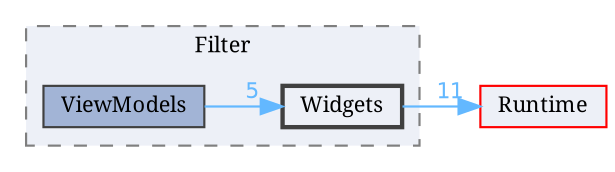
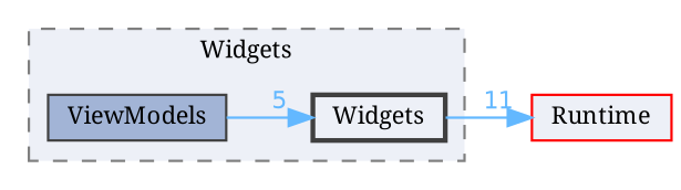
  digraph {
    compound=true
    fontname="Noto Serif"
    rankdir=LR
    node [color=grey25 fillcolor="#edf0f7" fontname="Noto Serif" fontsize=10 shape=box style=filled]
    edge [color=steelblue1 fontcolor=steelblue1 fontname="Noto Serif" fontsize=10 labeldistance=1.5 labelfontname=Helvetica labelfontsize=10]
    n1 [fillcolor="#a2b4d6" height=0.2 label=ViewModels width=0.4]
    n2 [height=0.2 label=Widgets style="filled,bold" width=0.4]
    n3 [color=red height=0.2 label=Runtime width=0.4]
    subgraph cluster_1 {
      bgcolor="#edf0f7"
      fontsize=10
-     label=Filter
+     label=Widgets
      pencolor=grey50
      style="filled,dashed"
      n1
      n2
    }
    n1 -> n2 [headlabel=5]
    n2 -> n3 [headlabel=11]
  }
